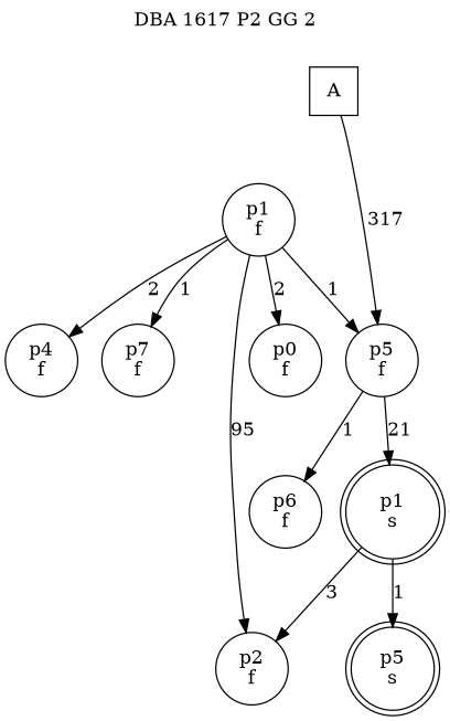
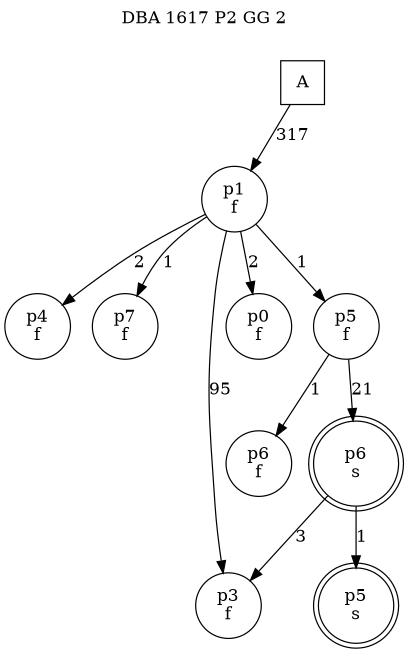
  digraph {
    label=" DBA 1617 P2 GG 2 "
    labelloc=tl
    rankdir=TB
    node [shape=circle]
    n1 [label=A shape=square]
    n2 [label="p1\nf"]
-   n3 [label="p2\nf"]
+   n3 [label="p3\nf"]
    n4 [label="p4\nf"]
    n5 [label="p5\nf"]
    n6 [label="p7\nf"]
    n7 [label="p0\nf"]
-   n8 [label="p1\ns" shape=doublecircle]
+   n8 [label="p6\ns" shape=doublecircle]
    n9 [label="p5\ns" shape=doublecircle]
    n10 [label="p6\nf"]
-   n1 -> n5 [label=317]
+   n1 -> n2 [label=317]
    n2 -> n3 [label=95]
    n2 -> n4 [label=2]
    n2 -> n5 [label=1]
    n2 -> n6 [label=1]
    n2 -> n7 [label=2]
    n5 -> n8 [label=21]
    n5 -> n10 [label=1]
    n8 -> n3 [label=3]
    n8 -> n9 [label=1]
  }
